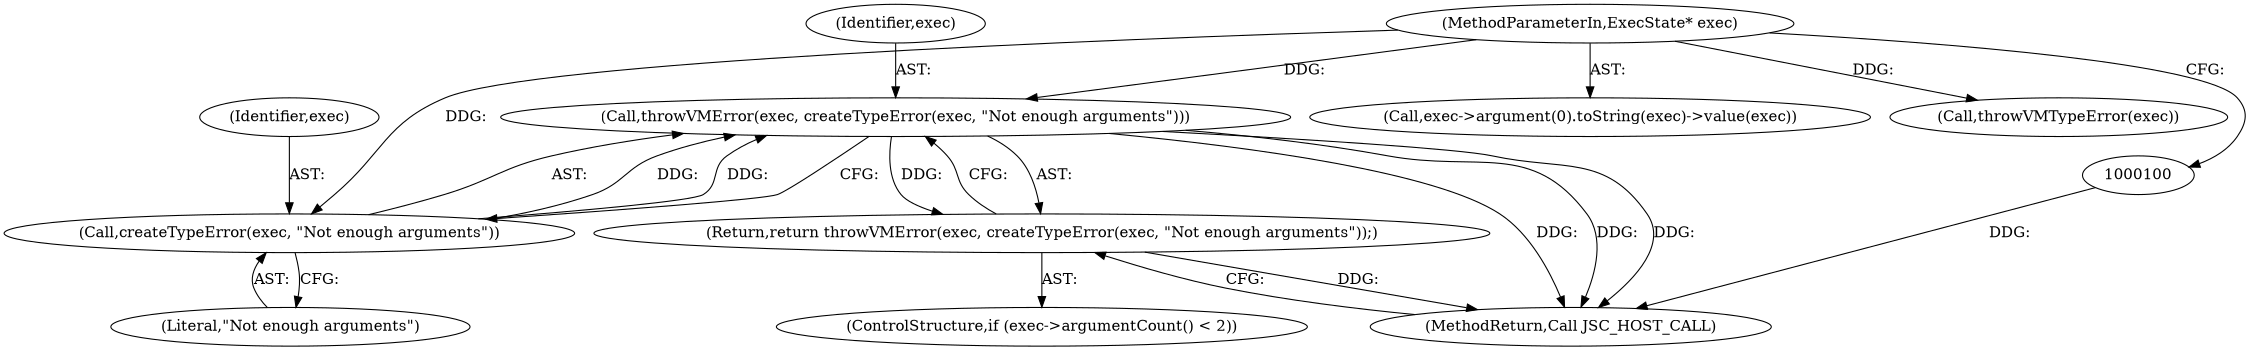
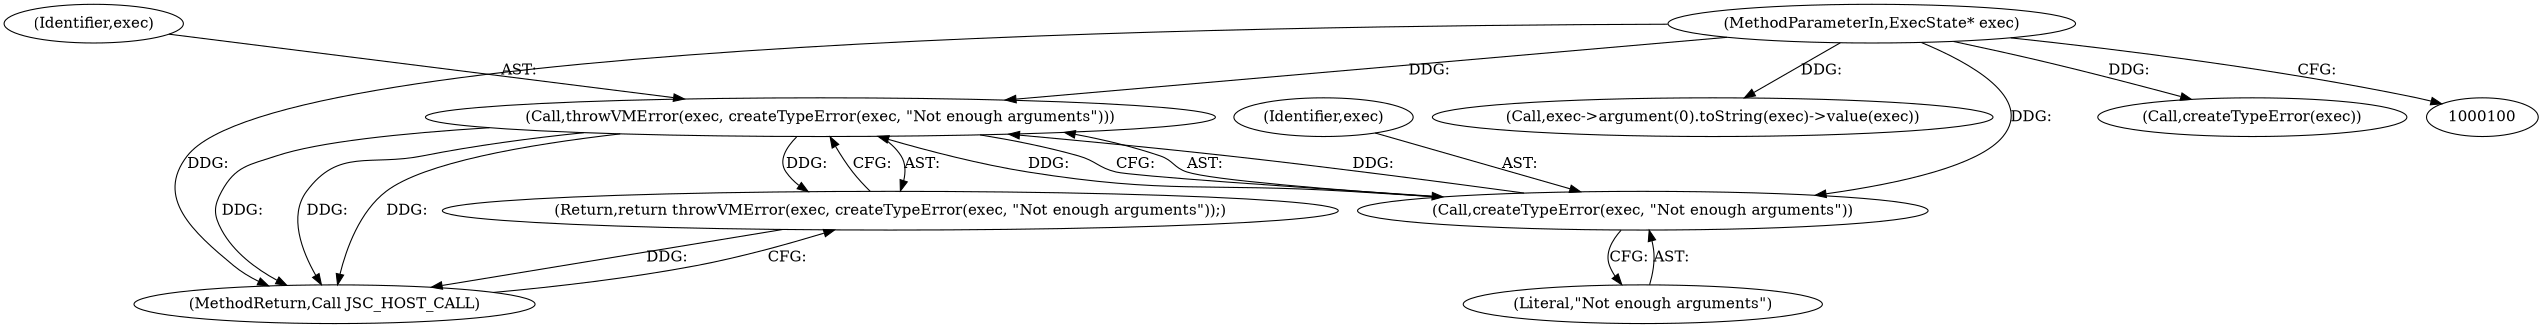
  digraph {
    fontname="DejaVu Serif"
    node [fontname="DejaVu Serif"]
    edge [fontname="DejaVu Serif"]
    n1 [label="(Call,throwVMError(exec, createTypeError(exec, \"Not enough arguments\")))"]
    n2 [label="(Call,createTypeError(exec, \"Not enough arguments\"))"]
    n3 [label="(Return,return throwVMError(exec, createTypeError(exec, \"Not enough arguments\"));)"]
    n4 [label="(MethodReturn,Call JSC_HOST_CALL)"]
    n5 [label="(Literal,\"Not enough arguments\")"]
-   n6 [label="(ControlStructure,if (exec->argumentCount() < 2))"]
    n7 [label="(MethodParameterIn,ExecState* exec)"]
    n8 [label="(Call,exec->argument(0).toString(exec)->value(exec))"]
-   n9 [label="(Call,throwVMTypeError(exec))"]
+   n9 [label="(Call,createTypeError(exec))"]
    1000100
    n11 [label="(Identifier,exec)"]
    n12 [label="(Identifier,exec)"]
    n1 -> n2 [label="CFG: "]
    n1 -> n3 [label="AST: "]
    n1 -> n3 [label="DDG: "]
    n1 -> n4 [label="DDG: "]
    n1 -> n4 [label="DDG: "]
    n1 -> n4 [label="DDG: "]
    n2 -> n1 [label="AST: "]
    n2 -> n1 [label="DDG: "]
    n2 -> n1 [label="DDG: "]
    n2 -> n5 [label="CFG: "]
    n3 -> n1 [label="CFG: "]
    n3 -> n4 [label="DDG: "]
-   n3 -> n6 [label="AST: "]
    n4 -> n3 [label="CFG: "]
    n5 -> n2 [label="AST: "]
    n7 -> n1 [label="DDG: "]
    n7 -> n2 [label="DDG: "]
-   1000100 -> n4 [label="DDG: "]
-   n7 -> n8 [label="AST: "]
+   n7 -> n4 [label="DDG: "]
+   n7 -> n8 [label="DDG: "]
    n7 -> n9 [label="DDG: "]
    n7 -> 1000100 [label="CFG: "]
    n11 -> n1 [label="AST: "]
    n12 -> n2 [label="AST: "]
  }
